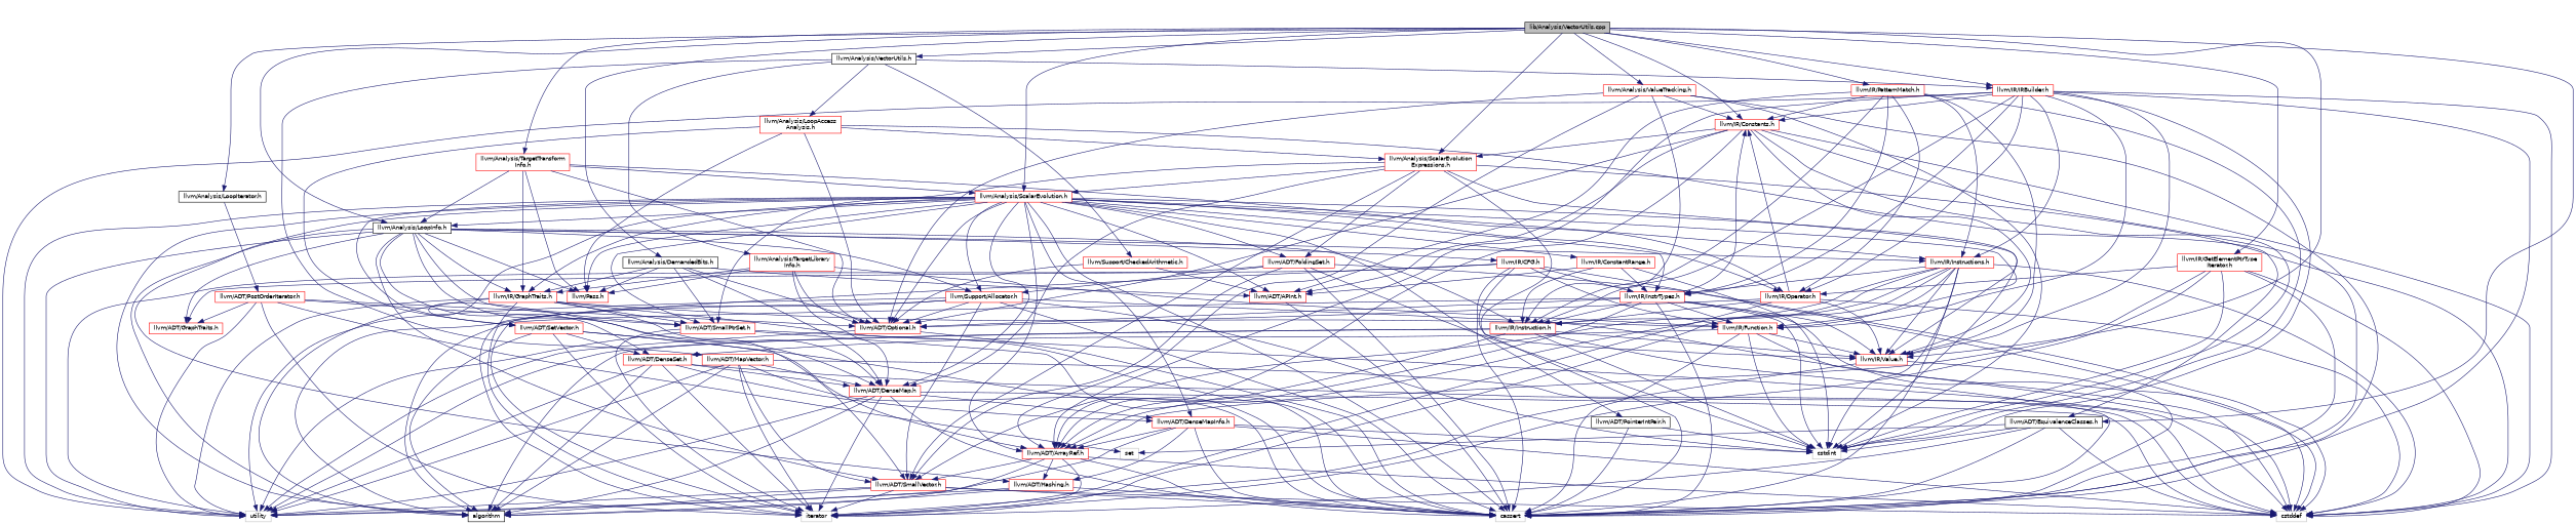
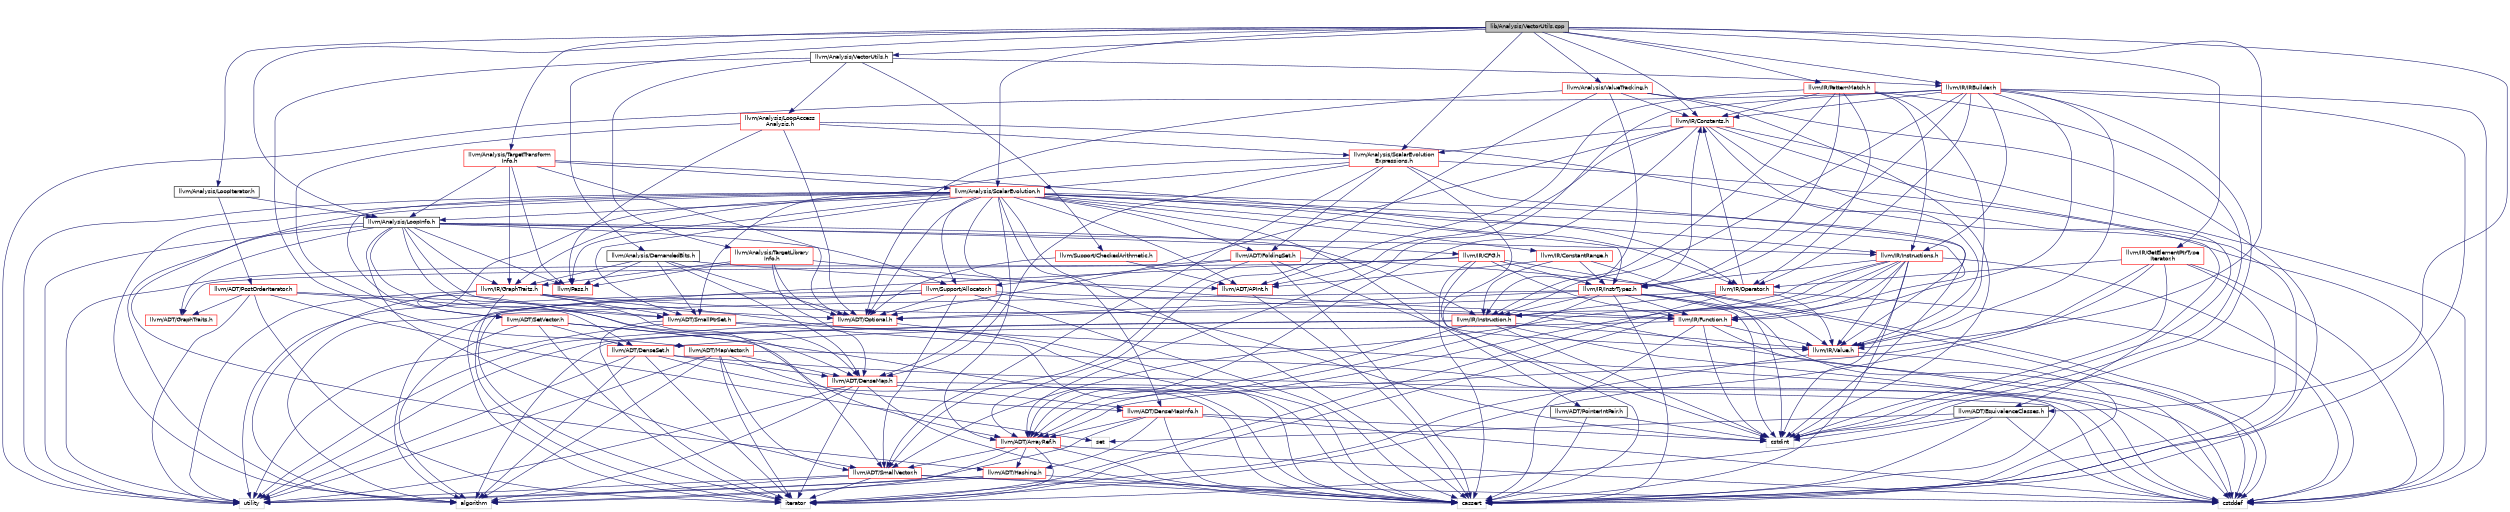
  digraph {
    node [color=red fontname=Helvetica fontsize=10 shape=box]
    edge [color=midnightblue fontname=Helvetica fontsize=10 labelfontname=Helvetica labelfontsize=10 style=solid]
    n1 [color=black fillcolor=grey75 fontcolor=black height=0.2 label="lib/Analysis/VectorUtils.cpp" style=filled width=0.4]
    n2 [color=black height=0.2 label="llvm/Analysis/VectorUtils.h" width=0.4]
    n3 [color=black height=0.2 label="llvm/ADT/EquivalenceClasses.h" width=0.4]
    n4 [height=0.2 label="llvm/Analysis/ScalarEvolution\lExpressions.h" width=0.4]
    n5 [height=0.2 label="llvm/Analysis/ScalarEvolution.h" width=0.4]
    n6 [color=black height=0.2 label="llvm/Analysis/LoopInfo.h" width=0.4]
    n7 [height=0.2 label="llvm/IR/Value.h" width=0.4]
    n8 [height=0.2 label="llvm/IR/Constants.h" width=0.4]
    n9 [height=0.2 label="llvm/IR/IRBuilder.h" width=0.4]
    n10 [color=black height=0.2 label="llvm/Analysis/DemandedBits.h" width=0.4]
    n11 [color=black height=0.2 label="llvm/Analysis/LoopIterator.h" width=0.4]
    n12 [height=0.2 label="llvm/Analysis/TargetTransform\lInfo.h" width=0.4]
    n13 [height=0.2 label="llvm/Analysis/ValueTracking.h" width=0.4]
    n14 [height=0.2 label="llvm/IR/GetElementPtrType\lIterator.h" width=0.4]
    n15 [height=0.2 label="llvm/IR/PatternMatch.h" width=0.4]
    n16 [height=0.2 label="llvm/ADT/MapVector.h" width=0.4]
    n17 [height=0.2 label="llvm/Analysis/LoopAccess\lAnalysis.h" width=0.4]
    n18 [height=0.2 label="llvm/Analysis/TargetLibrary\lInfo.h" width=0.4]
    n19 [height=0.2 label="llvm/Support/CheckedArithmetic.h" width=0.4]
    n20 [color=grey75 height=0.2 label=cassert width=0.4]
    n21 [color=grey75 height=0.2 label=cstddef width=0.4]
    n22 [color=grey75 height=0.2 label=iterator width=0.4]
    n23 [color=grey75 height=0.2 label=cstdint width=0.4]
    n24 [color=grey75 height=0.2 label=set width=0.4]
    n25 [height=0.2 label="llvm/ADT/DenseMap.h" width=0.4]
    n26 [height=0.2 label="llvm/ADT/SmallVector.h" width=0.4]
    n27 [height=0.2 label="llvm/ADT/FoldingSet.h" width=0.4]
    n28 [height=0.2 label="llvm/ADT/SmallPtrSet.h" width=0.4]
-   n29 [color=black height=0.2 label=algorithm width=0.4]
+   n29 [color=grey75 height=0.2 label=algorithm width=0.4]
    n30 [color=grey75 height=0.2 label=utility width=0.4]
    n31 [height=0.2 label="llvm/ADT/DenseMapInfo.h" width=0.4]
    n32 [height=0.2 label="llvm/ADT/ArrayRef.h" width=0.4]
    n33 [height=0.2 label="llvm/ADT/Hashing.h" width=0.4]
    n34 [height=0.2 label="llvm/ADT/Optional.h" width=0.4]
    n35 [height=0.2 label="llvm/ADT/SetVector.h" width=0.4]
    n36 [height=0.2 label="llvm/Pass.h" width=0.4]
    n37 [height=0.2 label="llvm/Support/Allocator.h" width=0.4]
    n38 [height=0.2 label="llvm/ADT/APInt.h" width=0.4]
    n39 [color=black height=0.2 label="llvm/ADT/PointerIntPair.h" width=0.4]
    n40 [height=0.2 label="llvm/IR/Function.h" width=0.4]
    n41 [height=0.2 label="llvm/IR/InstrTypes.h" width=0.4]
    n42 [height=0.2 label="llvm/IR/Instructions.h" width=0.4]
    n43 [height=0.2 label="llvm/IR/GraphTraits.h" width=0.4]
    n44 [height=0.2 label="llvm/IR/ConstantRange.h" width=0.4]
    n45 [height=0.2 label="llvm/IR/Operator.h" width=0.4]
    n46 [height=0.2 label="llvm/ADT/DenseSet.h" width=0.4]
    n47 [height=0.2 label="llvm/ADT/GraphTraits.h" width=0.4]
    n48 [height=0.2 label="llvm/IR/CFG.h" width=0.4]
    n49 [height=0.2 label="llvm/IR/Instruction.h" width=0.4]
    n50 [height=0.2 label="llvm/ADT/PostOrderIterator.h" width=0.4]
    n1 -> n2
    n1 -> n3
    n1 -> n4
    n1 -> n5
    n1 -> n6
    n1 -> n7
    n1 -> n8
    n1 -> n9
    n1 -> n10
    n1 -> n11
    n1 -> n12
    n1 -> n13
    n1 -> n14
    n1 -> n15
    n2 -> n9
    n2 -> n16
    n2 -> n17
    n2 -> n18
    n2 -> n19
    n3 -> n20
    n3 -> n21
    n3 -> n22
    n3 -> n23
    n3 -> n24
    n4 -> n5
    n4 -> n7
    n4 -> n20
    n4 -> n21
    n4 -> n25
    n4 -> n26
    n4 -> n27
    n4 -> n28
    n5 -> n6
    n5 -> n20
    n5 -> n23
    n5 -> n25
    n5 -> n26
    n5 -> n27
    n5 -> n28
    n5 -> n29
    n5 -> n30
    n5 -> n31
    n5 -> n32
    n5 -> n33
    n5 -> n34
    n5 -> n35
    n5 -> n36
    n5 -> n37
    n5 -> n38
    n5 -> n39
    n5 -> n40
    n5 -> n41
    n5 -> n42
    n5 -> n43
    n5 -> n44
    n5 -> n45
    n6 -> n25
    n6 -> n26
    n6 -> n28
    n6 -> n29
    n6 -> n30
    n6 -> n36
    n6 -> n37
    n6 -> n42
    n6 -> n43
    n6 -> n46
    n6 -> n47
    n6 -> n48
    n6 -> n49
    n7 -> n20
    n7 -> n22
    n8 -> n4
    n8 -> n7
    n8 -> n20
    n8 -> n21
    n8 -> n23
    n8 -> n32
    n8 -> n34
    n8 -> n38
    n9 -> n7
    n9 -> n8
    n9 -> n20
    n9 -> n21
    n9 -> n23
    n9 -> n30
    n9 -> n32
    n9 -> n40
    n9 -> n41
    n9 -> n42
    n9 -> n45
    n9 -> n49
    n10 -> n25
    n10 -> n28
    n10 -> n34
    n10 -> n36
    n10 -> n38
    n10 -> n43
+   n11 -> n6
    n11 -> n50
    n12 -> n5
    n12 -> n6
    n12 -> n34
    n12 -> n36
    n12 -> n43
    n12 -> n45
    n13 -> n8
    n13 -> n20
    n13 -> n23
    n13 -> n32
    n13 -> n34
    n13 -> n49
    n14 -> n20
    n14 -> n21
    n14 -> n22
    n14 -> n23
    n14 -> n32
    n14 -> n45
    n15 -> n7
    n15 -> n8
    n15 -> n23
    n15 -> n38
    n15 -> n41
    n15 -> n42
    n15 -> n45
    n15 -> n49
    n16 -> n20
    n16 -> n21
    n16 -> n22
    n16 -> n25
    n16 -> n26
    n16 -> n29
    n16 -> n30
    n17 -> n3
    n17 -> n4
    n17 -> n34
    n17 -> n35
    n17 -> n36
    n18 -> n25
    n18 -> n34
    n18 -> n36
    n18 -> n40
    n18 -> n43
    n19 -> n34
    n19 -> n38
    n25 -> n20
    n25 -> n21
    n25 -> n22
    n25 -> n29
    n25 -> n30
    n25 -> n31
    n26 -> n20
    n26 -> n21
    n26 -> n22
    n26 -> n29
    n26 -> n30
    n27 -> n20
    n27 -> n21
    n27 -> n23
    n27 -> n26
    n27 -> n30
    n27 -> n37
    n28 -> n20
    n28 -> n21
    n28 -> n22
    n28 -> n30
    n31 -> n20
    n31 -> n21
    n31 -> n23
    n31 -> n30
    n31 -> n32
    n31 -> n33
    n32 -> n20
    n32 -> n21
    n32 -> n22
    n32 -> n26
    n32 -> n29
    n32 -> n33
    n33 -> n20
    n33 -> n29
    n33 -> n30
    n34 -> n20
    n34 -> n30
    n35 -> n20
    n35 -> n22
    n35 -> n29
    n35 -> n32
    n35 -> n46
    n37 -> n20
    n37 -> n21
    n37 -> n22
    n37 -> n23
    n37 -> n26
    n37 -> n29
    n37 -> n30
    n37 -> n34
    n38 -> n20
    n39 -> n20
    n39 -> n23
    n40 -> n7
    n40 -> n20
    n40 -> n21
    n40 -> n23
    n40 -> n46
    n41 -> n7
    n41 -> n8
    n41 -> n20
    n41 -> n21
    n41 -> n23
    n41 -> n29
    n41 -> n32
    n41 -> n34
    n41 -> n40
    n41 -> n49
    n42 -> n7
    n42 -> n20
    n42 -> n21
    n42 -> n22
    n42 -> n23
    n42 -> n26
    n42 -> n32
    n42 -> n40
    n42 -> n41
    n42 -> n49
    n43 -> n20
    n43 -> n22
    n43 -> n25
    n43 -> n28
    n43 -> n29
    n43 -> n30
    n43 -> n40
    n44 -> n23
    n44 -> n38
    n44 -> n41
    n44 -> n49
    n45 -> n7
    n45 -> n8
    n45 -> n21
    n45 -> n22
    n45 -> n34
    n45 -> n49
    n46 -> n21
    n46 -> n22
    n46 -> n25
    n46 -> n29
    n46 -> n30
    n46 -> n31
    n48 -> n7
    n48 -> n20
    n48 -> n21
    n48 -> n22
    n48 -> n40
    n48 -> n41
    n48 -> n47
    n49 -> n7
    n49 -> n20
    n49 -> n23
    n49 -> n29
    n49 -> n30
    n49 -> n32
    n50 -> n22
    n50 -> n24
    n50 -> n28
    n50 -> n30
    n50 -> n34
    n50 -> n47
  }
